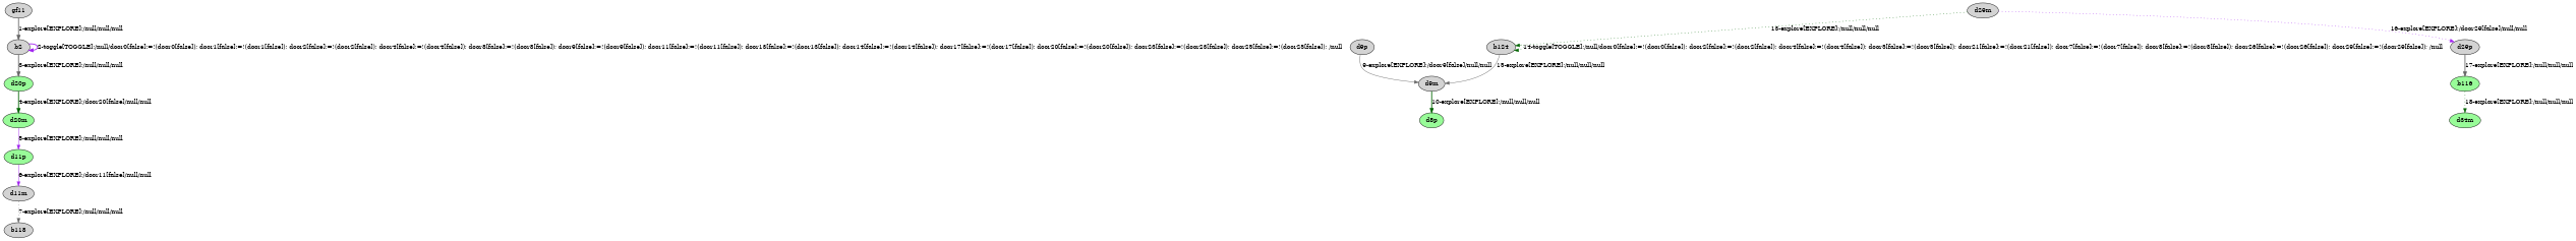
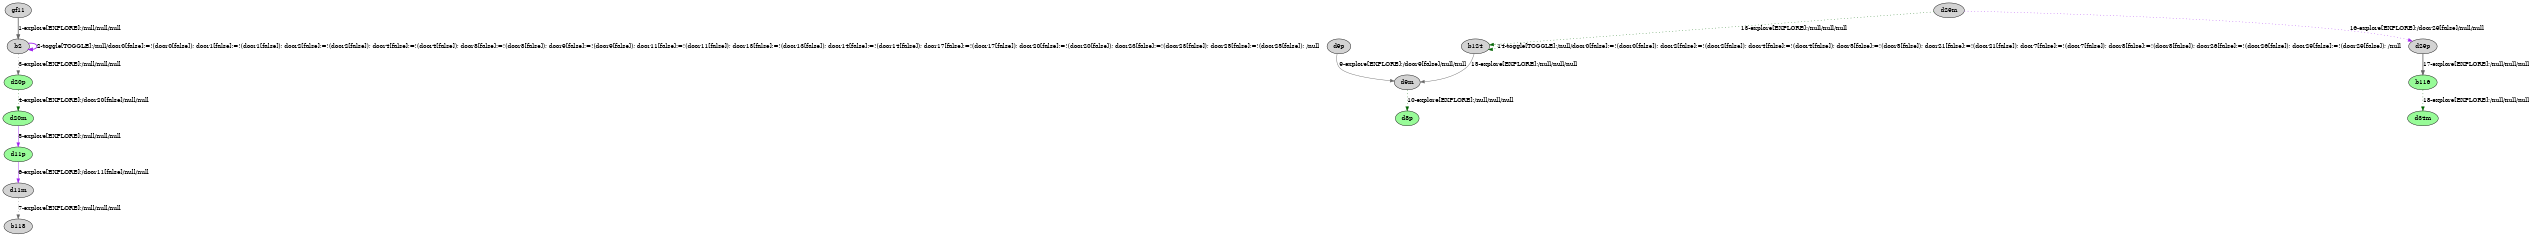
  digraph {
    node [fillcolor=lightgrey style=filled]
    edge [color=gray40 style=dotted]
    gf11
    b2
    d20p [fillcolor=palegreen]
    d20m [fillcolor=palegreen]
    d11p [fillcolor=palegreen]
    d11m
    b118
    d9p
    d9m
    d8p [fillcolor=palegreen]
    d29m
    b124
    d29p
    b116 [fillcolor=palegreen]
    d34m [fillcolor=palegreen]
    gf11 -> b2 [label="1-explore[EXPLORE];/null/null/null" style=bold]
    b2 -> b2 [color=purple label="2-toggle[TOGGLE];/null/door0[false]:=!(door0[false]); door1[false]:=!(door1[false]); door2[false]:=!(door2[false]); door4[false]:=!(door4[false]); door8[false]:=!(door8[false]); door9[false]:=!(door9[false]); door11[false]:=!(door11[false]); door13[false]:=!(door13[false]); door14[false]:=!(door14[false]); door17[false]:=!(door17[false]); door20[false]:=!(door20[false]); door23[false]:=!(door23[false]); door25[false]:=!(door25[false]); /null" style=bold]
-   b2 -> d20p [label="3-explore[EXPLORE];/null/null/null" style=bold]
-   d20p -> d20m [color=darkgreen label="4-explore[EXPLORE];/door20[false]/null/null" style=bold]
+   b2 -> d20p [label="3-explore[EXPLORE];/null/null/null"]
+   d20p -> d20m [color=darkgreen label="4-explore[EXPLORE];/door20[false]/null/null"]
    d20m -> d11p [color=purple label="5-explore[EXPLORE];/null/null/null" style=solid]
    d11p -> d11m [color=purple label="6-explore[EXPLORE];/door11[false]/null/null" style=solid]
    d11m -> b118 [label="7-explore[EXPLORE];/null/null/null"]
    d9p -> d9m [label="9-explore[EXPLORE];/door9[false]/null/null" style=solid]
-   d9m -> d8p [color=darkgreen label="10-explore[EXPLORE];/null/null/null" style=bold]
+   d9m -> d8p [color=darkgreen label="10-explore[EXPLORE];/null/null/null"]
    d29m -> b124 [color=darkgreen label="13-explore[EXPLORE];/null/null/null"]
    d29m -> d29p [color=purple label="16-explore[EXPLORE];/door29[false]/null/null"]
    b124 -> d9m [label="15-explore[EXPLORE];/null/null/null" style=solid]
    b124 -> b124 [color=darkgreen label="14-toggle[TOGGLE];/null/door0[false]:=!(door0[false]); door2[false]:=!(door2[false]); door4[false]:=!(door4[false]); door5[false]:=!(door5[false]); door21[false]:=!(door21[false]); door7[false]:=!(door7[false]); door8[false]:=!(door8[false]); door26[false]:=!(door26[false]); door29[false]:=!(door29[false]); /null"]
    d29p -> b116 [label="17-explore[EXPLORE];/null/null/null" style=bold]
    b116 -> d34m [color=darkgreen label="18-explore[EXPLORE];/null/null/null"]
  }
